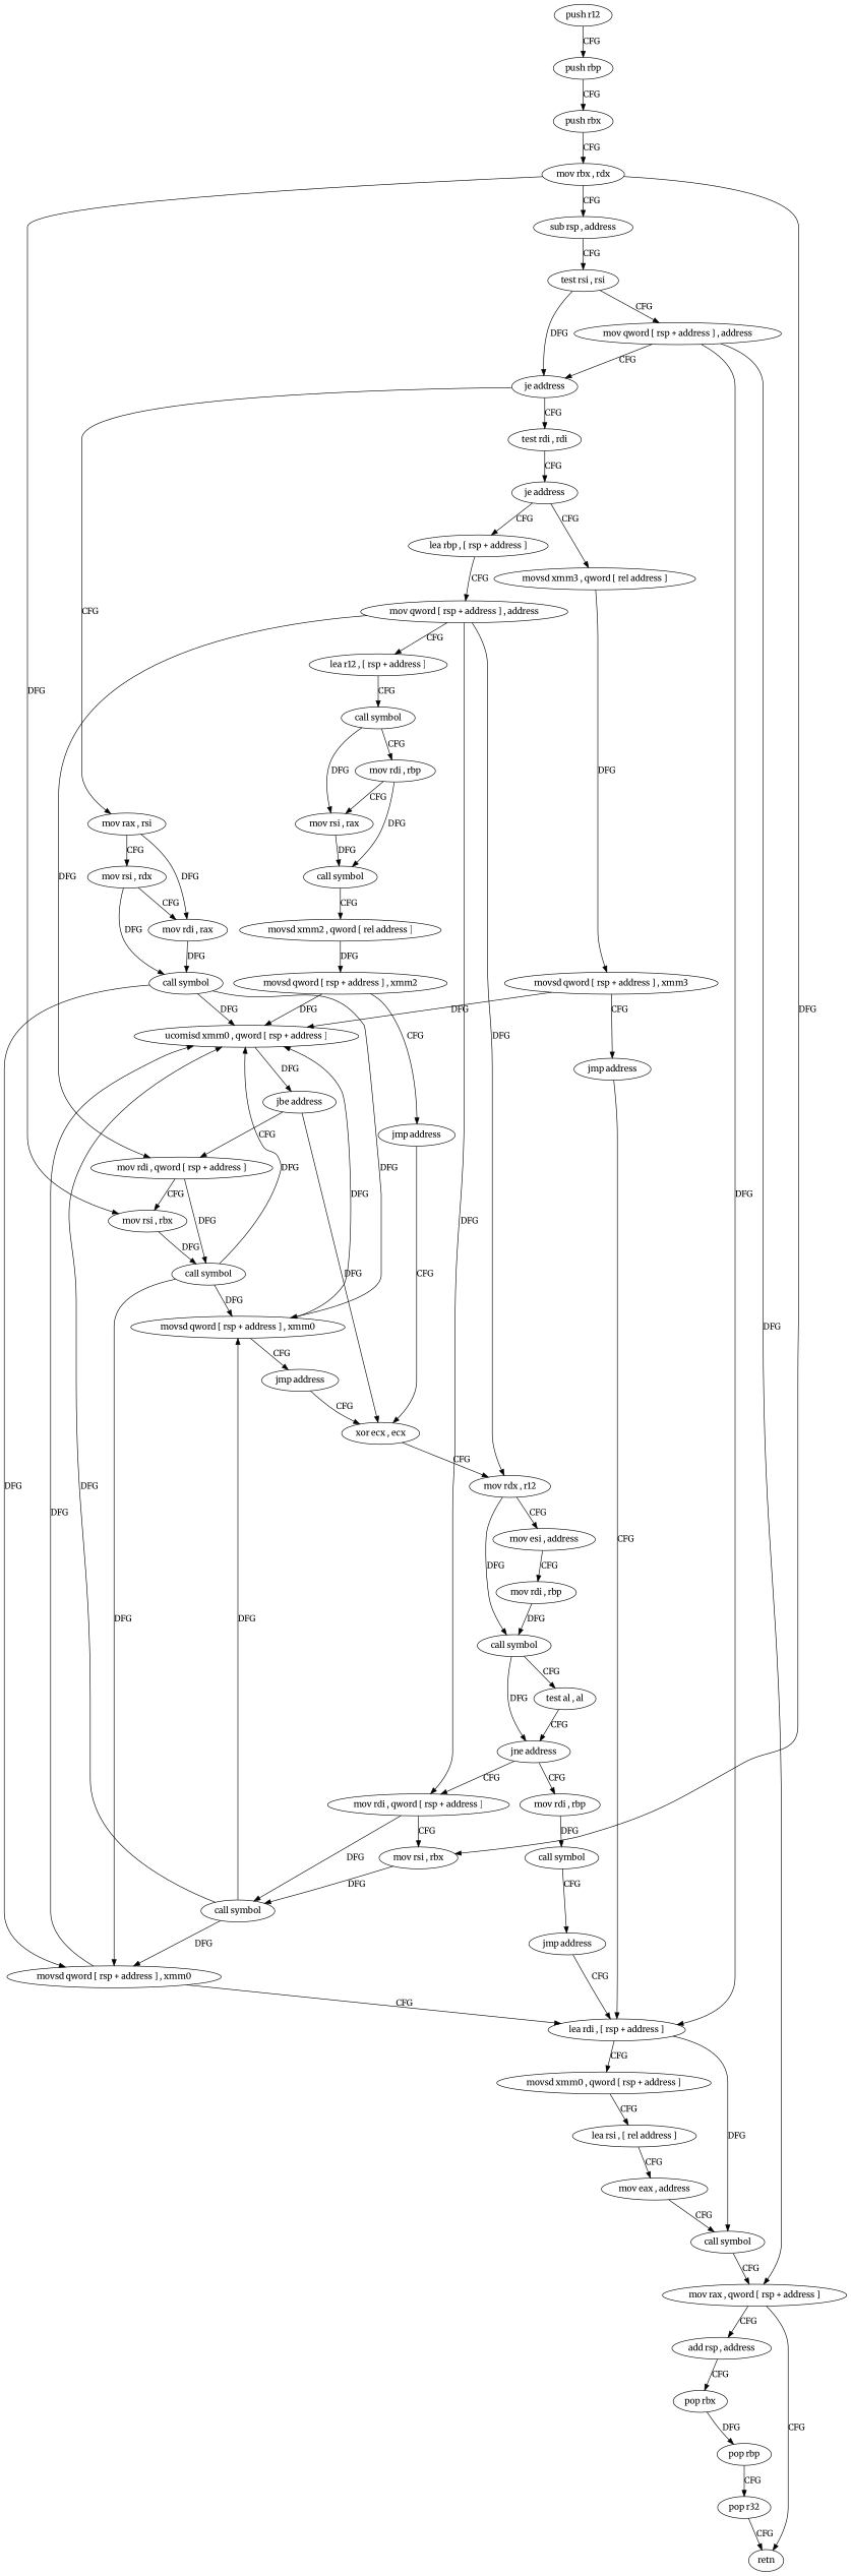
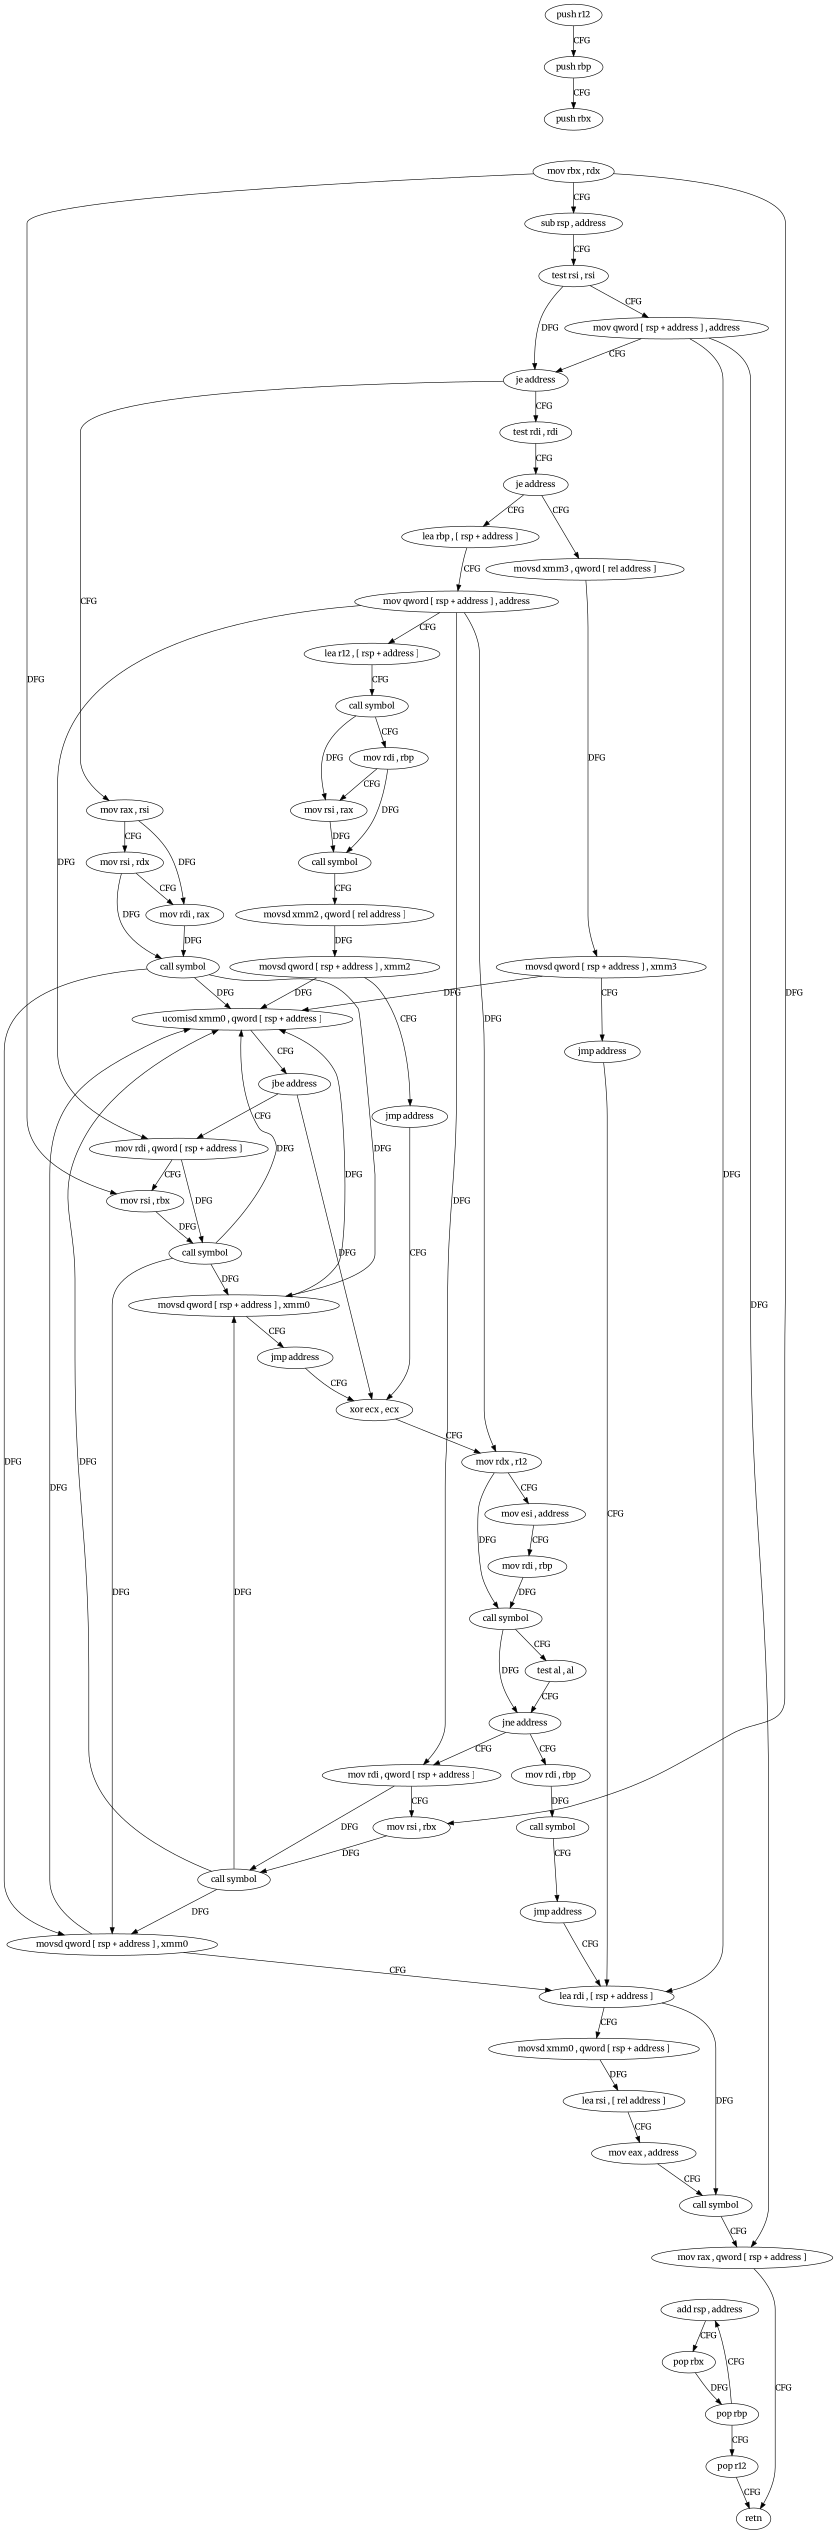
  digraph {
    fontname=Merriweather
    node [fontname=Merriweather]
    edge [fontname=Merriweather]
    n1 [label="push r12"]
    n2 [label="push rbp"]
    n3 [label="push rbx"]
    n4 [label="mov rbx , rdx"]
    n5 [label="sub rsp , address"]
    n6 [label="mov rsi , rbx"]
    n7 [label="mov rsi , rbx"]
    n8 [label="test rsi , rsi"]
    n9 [label="call symbol"]
    n10 [label="call symbol"]
    n11 [label="mov qword [ rsp + address ] , address"]
    n12 [label="je address"]
    n13 [label="lea rdi , [ rsp + address ]"]
    n14 [label="mov rax , qword [ rsp + address ]"]
    n15 [label="test rdi , rdi"]
    n16 [label="mov rax , rsi"]
    n17 [label="movsd xmm0 , qword [ rsp + address ]"]
    n18 [label="call symbol"]
    n19 [label="add rsp , address"]
    n20 [label=retn]
    n21 [label="je address"]
    n22 [label="mov rsi , rdx"]
    n23 [label="mov rdi , rax"]
    n24 [label="movsd xmm3 , qword [ rel address ]"]
    n25 [label="lea rbp , [ rsp + address ]"]
    n26 [label="call symbol"]
    n27 [label="movsd qword [ rsp + address ] , xmm3"]
    n28 [label="mov qword [ rsp + address ] , address"]
    n29 [label="ucomisd xmm0 , qword [ rsp + address ]"]
    n30 [label="jmp address"]
    n31 [label="lea r12 , [ rsp + address ]"]
    n32 [label="mov rdx , r12"]
    n33 [label="mov rdi , qword [ rsp + address ]"]
    n34 [label="mov rdi , qword [ rsp + address ]"]
    n35 [label="movsd qword [ rsp + address ] , xmm0"]
    n36 [label="movsd qword [ rsp + address ] , xmm0"]
    n37 [label="jbe address"]
    n38 [label="jmp address"]
    n39 [label="lea rsi , [ rel address ]"]
    n40 [label="call symbol"]
    n41 [label="mov esi , address"]
    n42 [label="call symbol"]
    n43 [label="mov rdi , rbp"]
    n44 [label="mov rsi , rax"]
    n45 [label="call symbol"]
    n46 [label="movsd xmm2 , qword [ rel address ]"]
    n47 [label="movsd qword [ rsp + address ] , xmm2"]
    n48 [label="jmp address"]
    n49 [label="xor ecx , ecx"]
    n50 [label="mov eax , address"]
    n51 [label="pop rbx"]
    n52 [label="pop rbp"]
-   n53 [label="pop r32"]
+   n53 [label="pop r12"]
    n54 [label="mov rdi , rbp"]
    n55 [label="test al , al"]
    n56 [label="jne address"]
    n57 [label="mov rdi , rbp"]
    n58 [label="call symbol"]
    n59 [label="jmp address"]
    n1 -> n2 [label=CFG]
    n2 -> n3 [label=CFG]
-   n3 -> n4 [label=CFG]
    n4 -> n5 [label=CFG]
    n4 -> n6 [label=DFG]
    n4 -> n7 [label=DFG]
    n5 -> n8 [label=CFG]
    n6 -> n9 [label=DFG]
    n7 -> n10 [label=DFG]
    n8 -> n11 [label=CFG]
    n8 -> n12 [label=DFG]
    n9 -> n29 [label=DFG]
    n9 -> n35 [label=DFG]
    n9 -> n36 [label=DFG]
    n10 -> n29 [label=DFG]
    n10 -> n35 [label=DFG]
    n10 -> n36 [label=DFG]
    n11 -> n12 [label=CFG]
    n11 -> n13 [label=DFG]
    n11 -> n14 [label=DFG]
    n12 -> n15 [label=CFG]
    n12 -> n16 [label=CFG]
    n13 -> n17 [label=CFG]
    n13 -> n18 [label=DFG]
-   n14 -> n19 [label=CFG]
+   n52 -> n19 [label=CFG]
    n14 -> n20 [label=CFG]
    n15 -> n21 [label=CFG]
    n16 -> n22 [label=CFG]
    n16 -> n23 [label=DFG]
-   n17 -> n39 [label=CFG]
+   n17 -> n39 [label=DFG]
    n18 -> n14 [label=CFG]
    n19 -> n51 [label=CFG]
    n21 -> n24 [label=CFG]
    n21 -> n25 [label=CFG]
    n22 -> n23 [label=CFG]
    n22 -> n26 [label=DFG]
    n23 -> n26 [label=DFG]
    n24 -> n27 [label=DFG]
    n25 -> n28 [label=CFG]
    n26 -> n29 [label=DFG]
    n26 -> n35 [label=DFG]
    n26 -> n36 [label=DFG]
    n27 -> n29 [label=DFG]
    n27 -> n30 [label=CFG]
    n28 -> n31 [label=CFG]
    n28 -> n32 [label=DFG]
    n28 -> n33 [label=DFG]
    n28 -> n34 [label=DFG]
-   n29 -> n37 [label=DFG]
+   n29 -> n37 [label=CFG]
    n30 -> n13 [label=CFG]
    n31 -> n40 [label=CFG]
    n32 -> n41 [label=CFG]
    n32 -> n42 [label=DFG]
    n33 -> n6 [label=CFG]
    n33 -> n9 [label=DFG]
    n34 -> n7 [label=CFG]
    n34 -> n10 [label=DFG]
    n35 -> n13 [label=CFG]
    n35 -> n29 [label=DFG]
    n36 -> n29 [label=DFG]
    n36 -> n38 [label=CFG]
    n37 -> n34 [label=CFG]
    n37 -> n49 [label=DFG]
    n38 -> n49 [label=CFG]
    n39 -> n50 [label=CFG]
    n40 -> n43 [label=CFG]
    n40 -> n44 [label=DFG]
    n41 -> n54 [label=CFG]
    n42 -> n55 [label=CFG]
    n42 -> n56 [label=DFG]
    n43 -> n44 [label=CFG]
    n43 -> n45 [label=DFG]
    n44 -> n45 [label=DFG]
    n45 -> n46 [label=CFG]
    n46 -> n47 [label=DFG]
    n47 -> n29 [label=DFG]
    n47 -> n48 [label=CFG]
    n48 -> n49 [label=CFG]
    n49 -> n32 [label=CFG]
    n50 -> n18 [label=CFG]
    n51 -> n52 [label=DFG]
    n52 -> n53 [label=CFG]
    n53 -> n20 [label=CFG]
    n54 -> n42 [label=DFG]
    n55 -> n56 [label=CFG]
    n56 -> n33 [label=CFG]
    n56 -> n57 [label=CFG]
    n57 -> n58 [label=DFG]
    n58 -> n59 [label=CFG]
    n59 -> n13 [label=CFG]
  }
